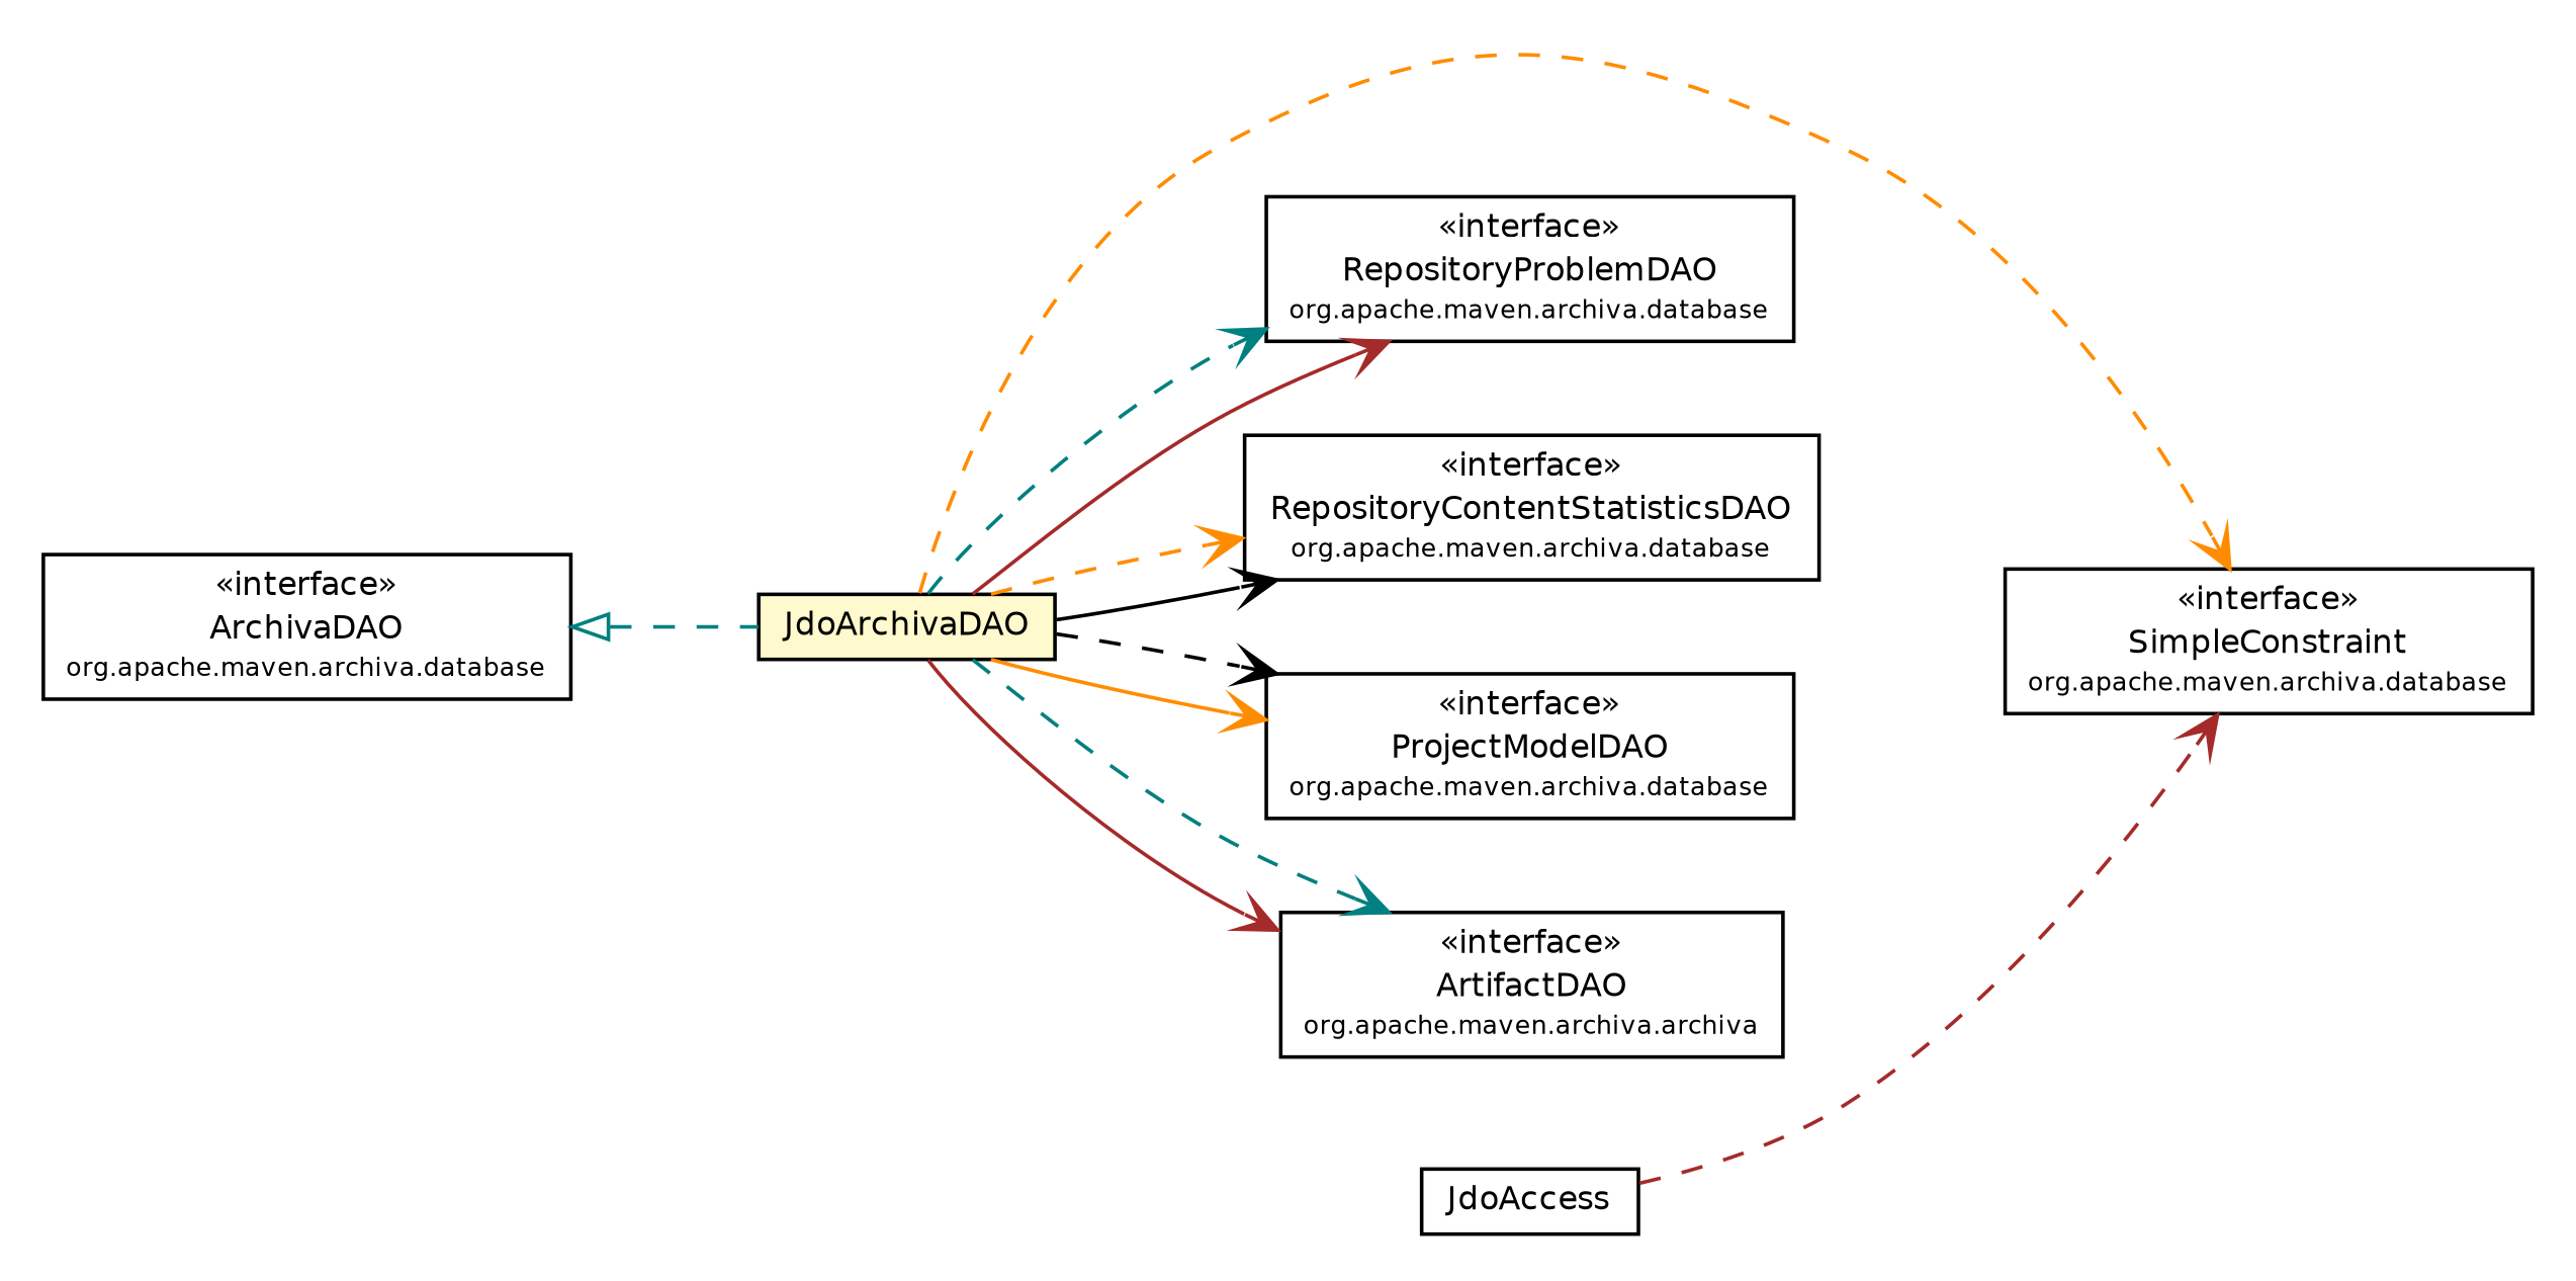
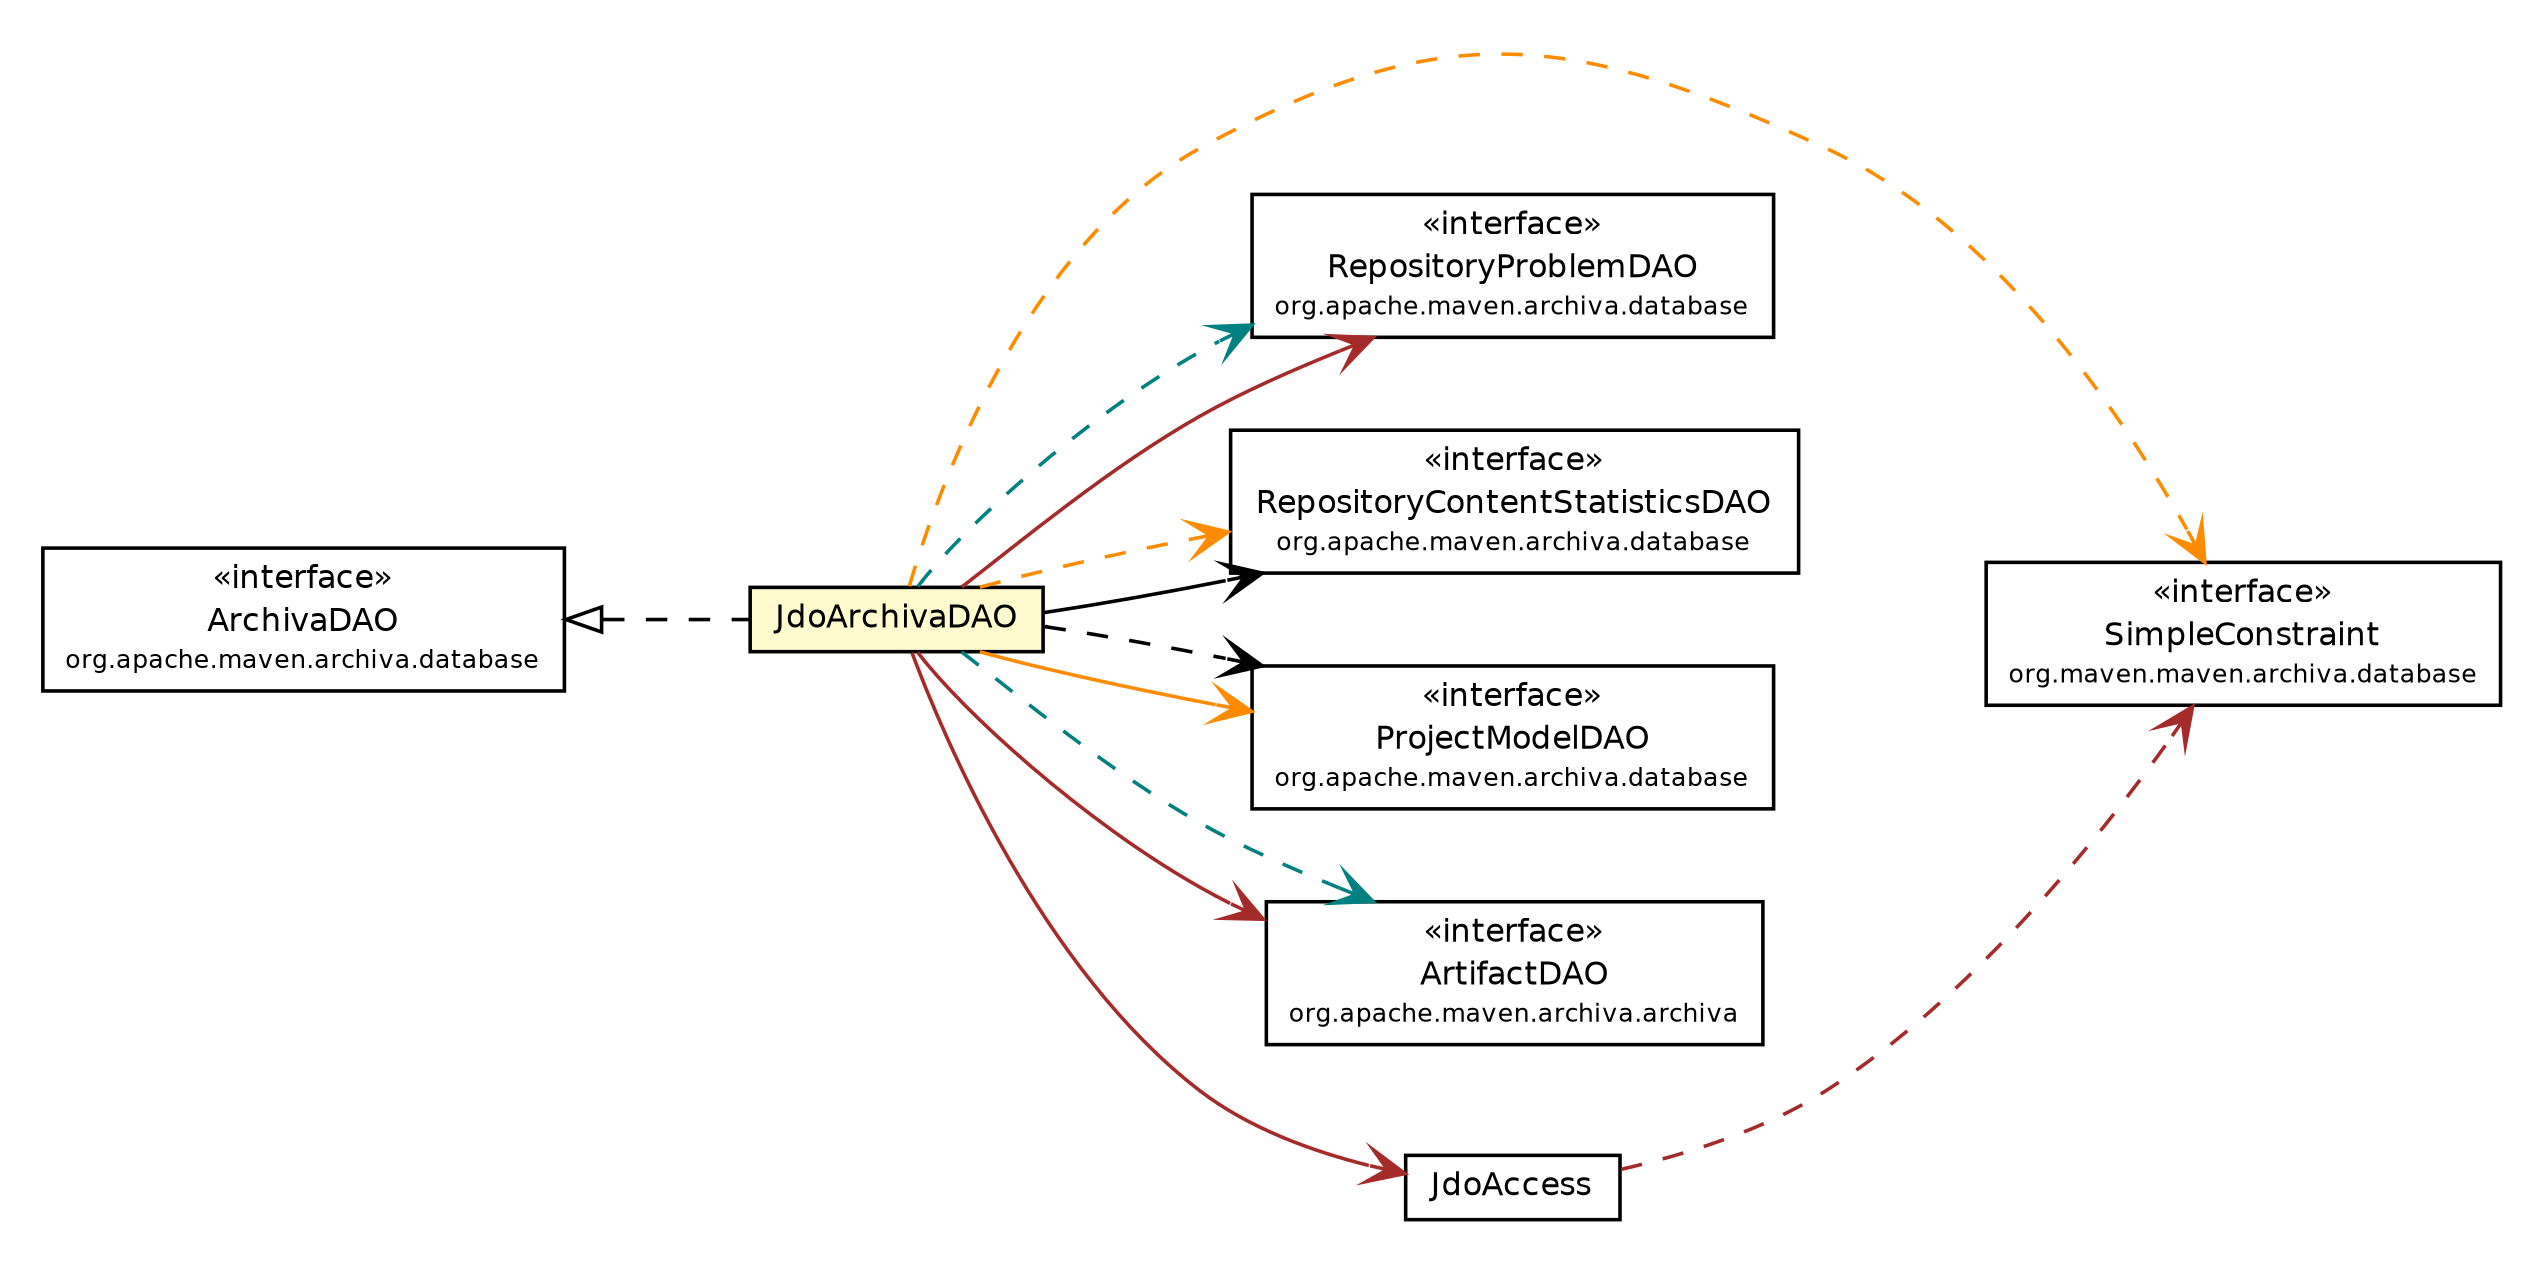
  digraph {
    rankdir=LR
    node [fontcolor=black fontname=Helvetica fontsize=9.0 shape=plaintext]
    edge [color=brown fontname=Helvetica fontsize=10.0 headport=p labelfontname=Helvetica labelfontsize=10 style=dashed tailport=p arrowhead=open fontcolor=black]
-   n1 [label=<<table border="0" cellborder="1" cellspacing="0" cellpadding="2" port="p" href="../SimpleConstraint.html"> 		<tr><td><table border="0" cellspacing="0" cellpadding="1"> 			<tr><td> &laquo;interface&raquo; </td></tr> 			<tr><td> SimpleConstraint </td></tr> 			<tr><td><font point-size="7.0"> org.apache.maven.archiva.database </font></td></tr> 		</table></td></tr> 		</table>>]
+   n1 [label=<<table border="0" cellborder="1" cellspacing="0" cellpadding="2" port="p" href="../SimpleConstraint.html"> 		<tr><td><table border="0" cellspacing="0" cellpadding="1"> 			<tr><td> &laquo;interface&raquo; </td></tr> 			<tr><td> SimpleConstraint </td></tr> 			<tr><td><font point-size="7.0"> org.maven.maven.archiva.database </font></td></tr> 		</table></td></tr> 		</table>>]
    n2 [label=<<table border="0" cellborder="1" cellspacing="0" cellpadding="2" port="p" href="../RepositoryProblemDAO.html"> 		<tr><td><table border="0" cellspacing="0" cellpadding="1"> 			<tr><td> &laquo;interface&raquo; </td></tr> 			<tr><td> RepositoryProblemDAO </td></tr> 			<tr><td><font point-size="7.0"> org.apache.maven.archiva.database </font></td></tr> 		</table></td></tr> 		</table>>]
    n3 [label=<<table border="0" cellborder="1" cellspacing="0" cellpadding="2" port="p" href="../RepositoryContentStatisticsDAO.html"> 		<tr><td><table border="0" cellspacing="0" cellpadding="1"> 			<tr><td> &laquo;interface&raquo; </td></tr> 			<tr><td> RepositoryContentStatisticsDAO </td></tr> 			<tr><td><font point-size="7.0"> org.apache.maven.archiva.database </font></td></tr> 		</table></td></tr> 		</table>>]
    n4 [label=<<table border="0" cellborder="1" cellspacing="0" cellpadding="2" port="p" href="../ProjectModelDAO.html"> 		<tr><td><table border="0" cellspacing="0" cellpadding="1"> 			<tr><td> &laquo;interface&raquo; </td></tr> 			<tr><td> ProjectModelDAO </td></tr> 			<tr><td><font point-size="7.0"> org.apache.maven.archiva.database </font></td></tr> 		</table></td></tr> 		</table>>]
    n5 [label=<<table border="0" cellborder="1" cellspacing="0" cellpadding="2" port="p" href="../ArtifactDAO.html"> 		<tr><td><table border="0" cellspacing="0" cellpadding="1"> 			<tr><td> &laquo;interface&raquo; </td></tr> 			<tr><td> ArtifactDAO </td></tr> 			<tr><td><font point-size="7.0"> org.apache.maven.archiva.archiva </font></td></tr> 		</table></td></tr> 		</table>>]
    n6 [label=<<table border="0" cellborder="1" cellspacing="0" cellpadding="2" port="p" href="../ArchivaDAO.html"> 		<tr><td><table border="0" cellspacing="0" cellpadding="1"> 			<tr><td> &laquo;interface&raquo; </td></tr> 			<tr><td> ArchivaDAO </td></tr> 			<tr><td><font point-size="7.0"> org.apache.maven.archiva.database </font></td></tr> 		</table></td></tr> 		</table>>]
    n7 [label=<<table border="0" cellborder="1" cellspacing="0" cellpadding="2" port="p" bgcolor="lemonChiffon" href="./JdoArchivaDAO.html"> 		<tr><td><table border="0" cellspacing="0" cellpadding="1"> 			<tr><td> JdoArchivaDAO </td></tr> 		</table></td></tr> 		</table>>]
    n8 [label=<<table border="0" cellborder="1" cellspacing="0" cellpadding="2" port="p" href="./JdoAccess.html"> 		<tr><td><table border="0" cellspacing="0" cellpadding="1"> 			<tr><td> JdoAccess </td></tr> 		</table></td></tr> 		</table>>]
-   n6 -> n7 [arrowtail=empty color=teal dir=back fontsize=10 arrowhead="" fontcolor=""]
+   n6 -> n7 [arrowtail=empty color=black dir=back fontsize=10 arrowhead="" fontcolor=""]
    n7 -> n1 [color=darkorange]
    n7 -> n2 [style=""]
    n7 -> n2 [color=teal]
    n7 -> n3 [color=black style=""]
    n7 -> n3 [color=darkorange]
    n7 -> n4 [color=darkorange style=""]
    n7 -> n4 [color=black]
    n7 -> n5 [style=""]
    n7 -> n5 [color=teal]
+   n7 -> n8 [style=""]
    n8 -> n1
  }
